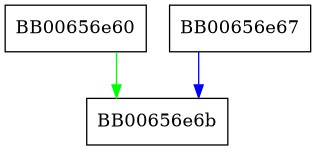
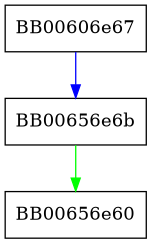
  digraph {
    splines=ortho
    node [shape=box]
    BB00656e60
    BB00656e6b
-   BB00656e67
-   BB00656e60 -> BB00656e6b [color=green]
+   BB00656e67 [label=BB00606e67]
+   BB00656e6b -> BB00656e60 [color=green]
    BB00656e67 -> BB00656e6b [color=blue]
  }
